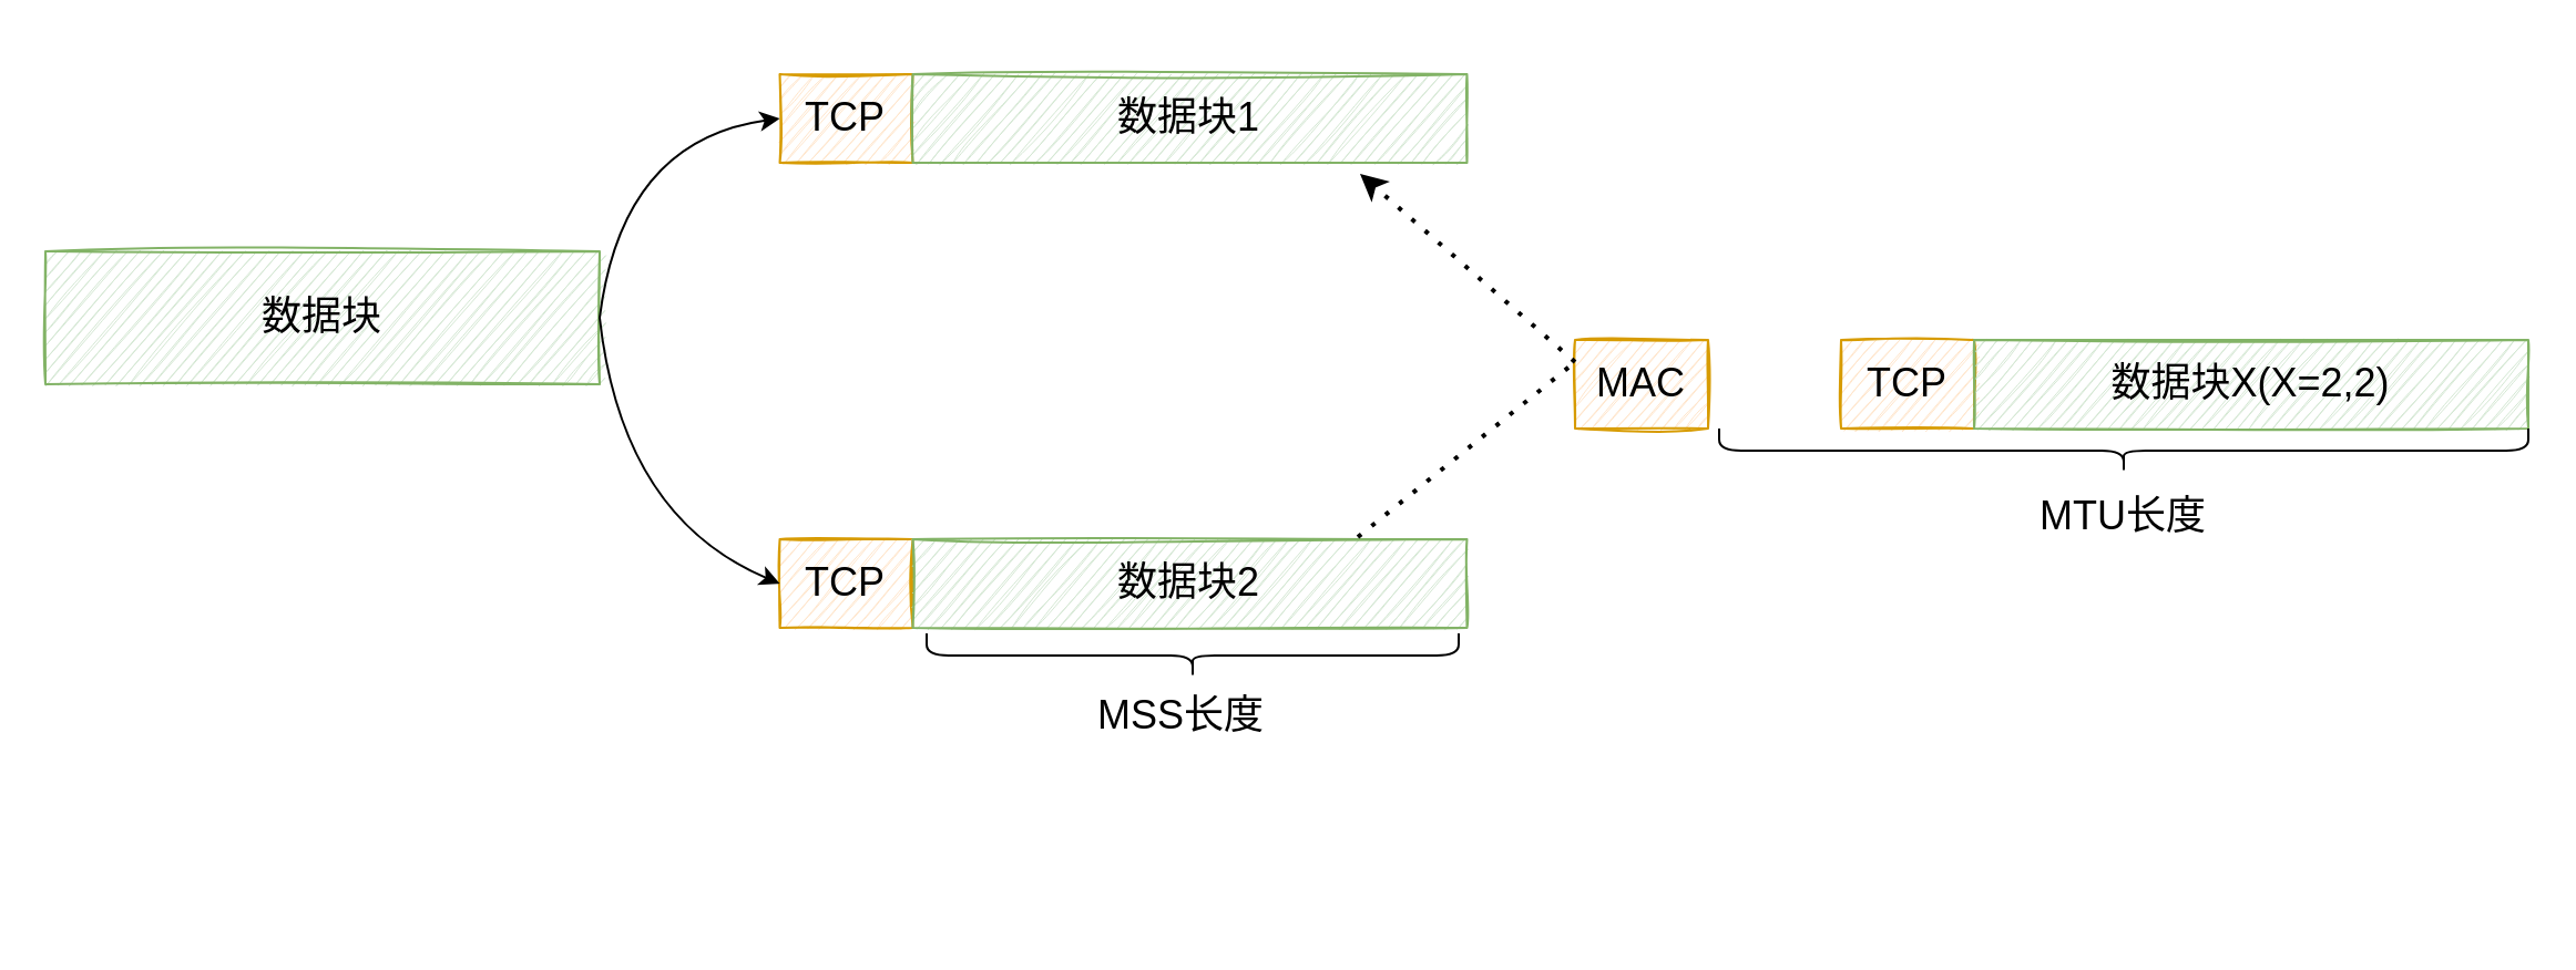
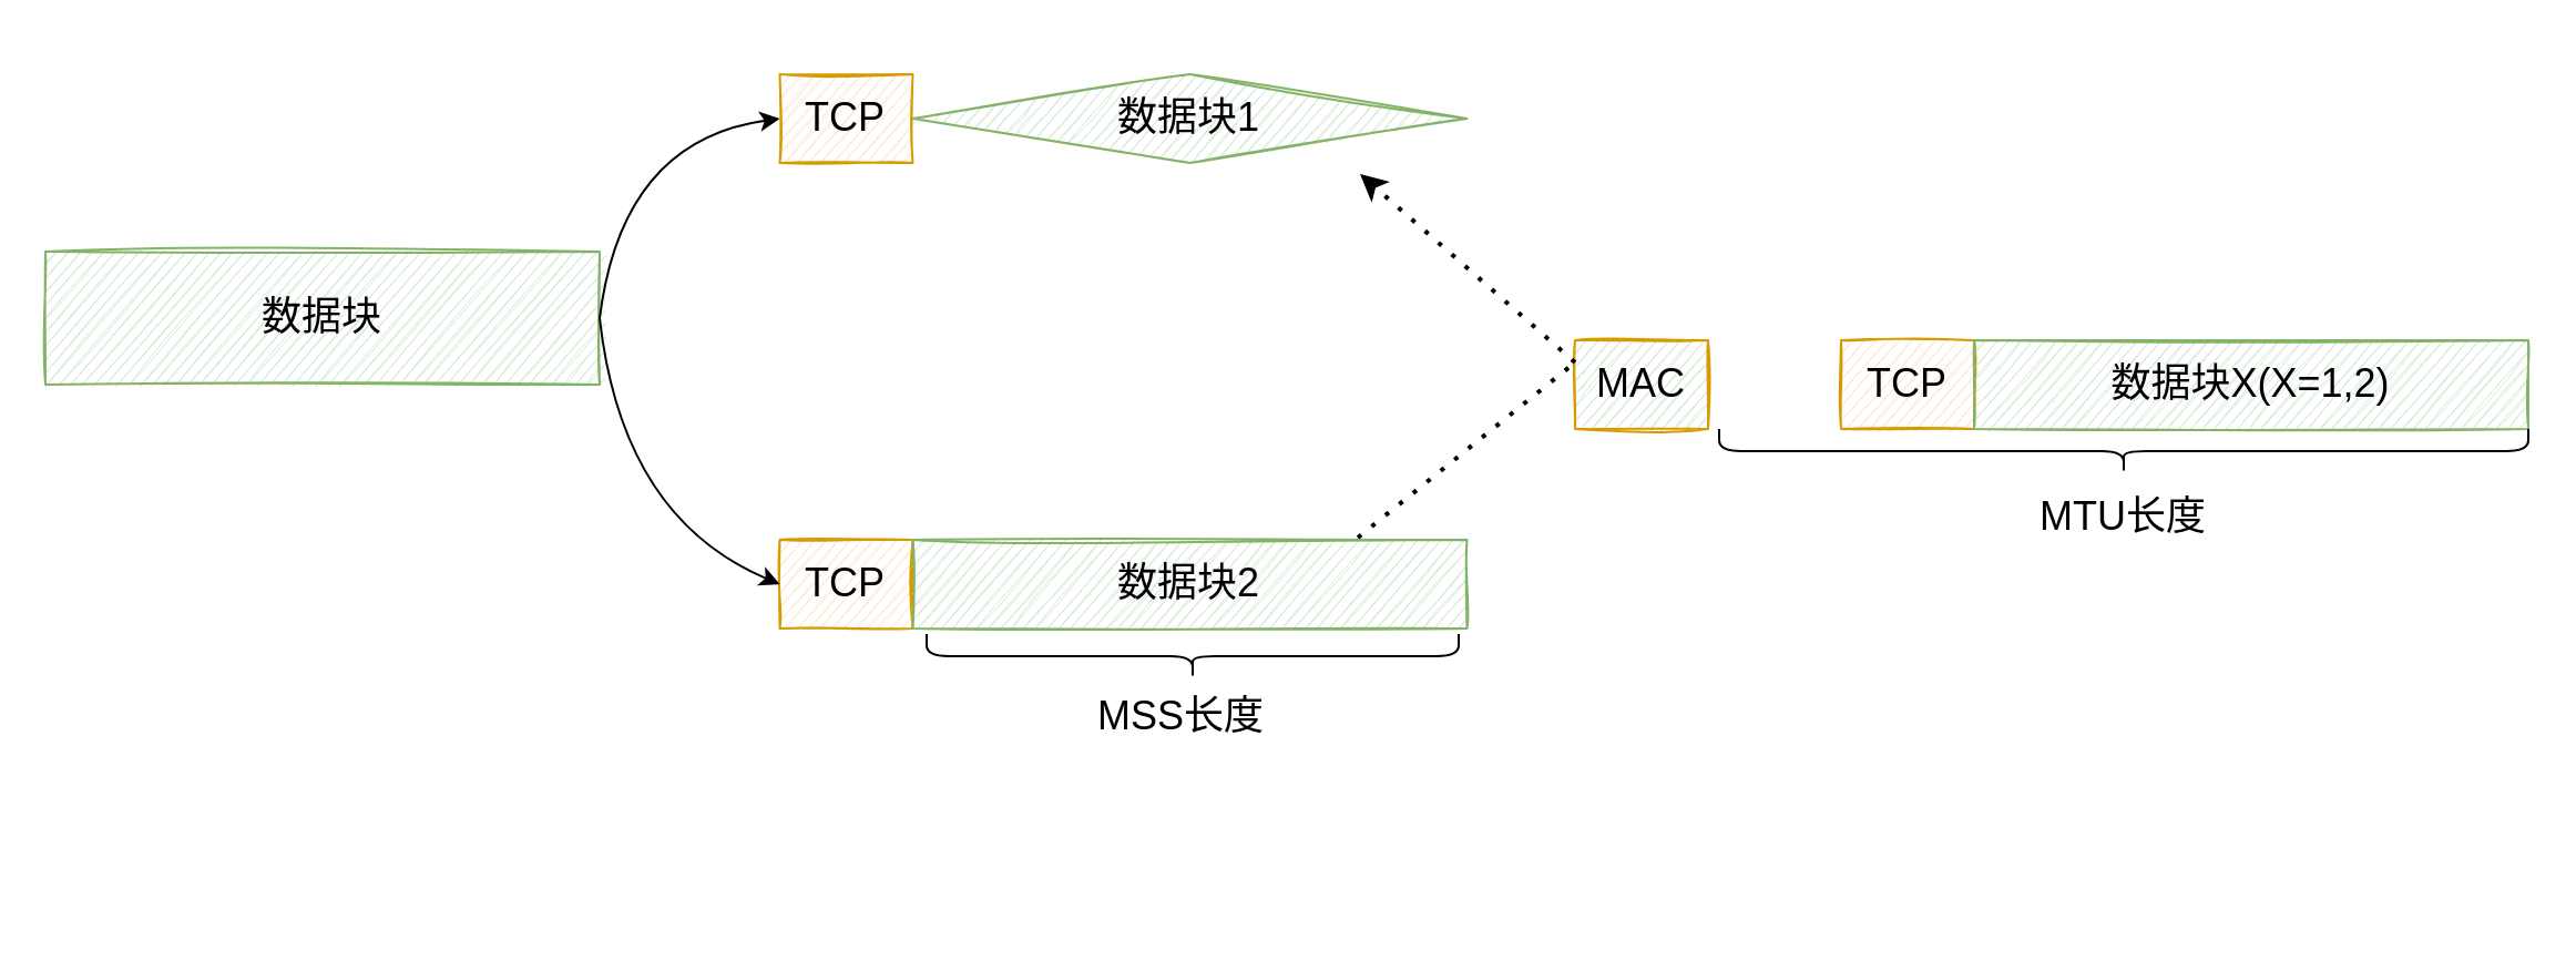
  <mxCell id="0" />
  <mxCell id="1" parent="0" />
  <mxCell id="2" value="数据块" style="rounded=0;whiteSpace=wrap;html=1;sketch=1;fontSize=18;fillColor=#d5e8d4;strokeColor=#82b366;" vertex="1" parent="1"><mxGeometry x="20" y="113" width="250" height="60" as="geometry" /></mxCell>
  <mxCell id="3" value="&lt;font style=&quot;font-size: 18px&quot;&gt;TCP&lt;/font&gt;" style="rounded=0;whiteSpace=wrap;html=1;sketch=1;fontSize=18;fillColor=#ffe6cc;strokeColor=#d79b00;" vertex="1" parent="1"><mxGeometry x="351.25" y="33" width="60" height="40" as="geometry" /></mxCell>
- <mxCell id="4" value="数据块1" style="rounded=0;whiteSpace=wrap;html=1;sketch=1;fontSize=18;fillColor=#d5e8d4;strokeColor=#82b366;" vertex="1" parent="1"><mxGeometry x="411.25" y="33" width="250" height="40" as="geometry" /></mxCell>
+ <mxCell id="4" value="数据块1" style="rhombus;whiteSpace=wrap;html=1;sketch=1;fontSize=18;fillColor=#d5e8d4;strokeColor=#82b366;" vertex="1" parent="1"><mxGeometry x="411.25" y="33" width="250" height="40" as="geometry" /></mxCell>
  <mxCell id="5" value="&lt;font style=&quot;font-size: 18px&quot;&gt;TCP&lt;/font&gt;" style="rounded=0;whiteSpace=wrap;html=1;sketch=1;fontSize=18;fillColor=#ffe6cc;strokeColor=#d79b00;" vertex="1" parent="1"><mxGeometry x="351.25" y="243" width="60" height="40" as="geometry" /></mxCell>
  <mxCell id="6" value="数据块2" style="rounded=0;whiteSpace=wrap;html=1;sketch=1;fontSize=18;fillColor=#d5e8d4;strokeColor=#82b366;" vertex="1" parent="1"><mxGeometry x="411.25" y="243" width="250" height="40" as="geometry" /></mxCell>
  <mxCell id="7" value="&lt;font style=&quot;font-size: 18px&quot;&gt;TCP&lt;/font&gt;" style="rounded=0;whiteSpace=wrap;html=1;sketch=1;fontSize=18;fillColor=#ffe6cc;strokeColor=#d79b00;" vertex="1" parent="1"><mxGeometry x="830" y="153" width="60" height="40" as="geometry" /></mxCell>
- <mxCell id="8" value="数据块X(X=2,2)" style="rounded=0;whiteSpace=wrap;html=1;sketch=1;fontSize=18;fillColor=#d5e8d4;strokeColor=#82b366;" vertex="1" parent="1"><mxGeometry x="890" y="153" width="250" height="40" as="geometry" /></mxCell>
- <mxCell id="9" value="MAC" style="rounded=0;whiteSpace=wrap;html=1;sketch=1;fontSize=18;fillColor=#ffe6cc;strokeColor=#d79b00;" vertex="1" parent="1"><mxGeometry x="710" y="153" width="60" height="40" as="geometry" /></mxCell>
+ <mxCell id="8" value="数据块X(X=1,2)" style="rounded=0;whiteSpace=wrap;html=1;sketch=1;fontSize=18;fillColor=#d5e8d4;strokeColor=#82b366;" vertex="1" parent="1"><mxGeometry x="890" y="153" width="250" height="40" as="geometry" /></mxCell>
+ <mxCell id="9" value="MAC" style="rounded=0;whiteSpace=wrap;html=1;sketch=1;fontSize=18;fillColor=#d5e8d4;strokeColor=#d79b00;" vertex="1" parent="1"><mxGeometry x="710" y="153" width="60" height="40" as="geometry" /></mxCell>
  <mxCell id="10" value="" style="endArrow=classic;html=1;exitX=1;exitY=0.5;exitDx=0;exitDy=0;entryX=0;entryY=0.5;entryDx=0;entryDy=0;curved=1;" edge="1" parent="1" source="2" target="3"><mxGeometry width="50" height="50" relative="1" as="geometry"><mxPoint x="460" y="173" as="sourcePoint" /><mxPoint x="510" y="123" as="targetPoint" /><Array as="points"><mxPoint x="280" y="63" /></Array></mxGeometry></mxCell>
  <mxCell id="11" value="" style="endArrow=classic;html=1;exitX=1;exitY=0.5;exitDx=0;exitDy=0;entryX=0;entryY=0.5;entryDx=0;entryDy=0;curved=1;" edge="1" parent="1" source="2" target="5"><mxGeometry width="50" height="50" relative="1" as="geometry"><mxPoint x="360" y="203" as="sourcePoint" /><mxPoint x="410" y="153" as="targetPoint" /><Array as="points"><mxPoint x="280" y="233" /></Array></mxGeometry></mxCell>
  <mxCell id="12" value="" style="shape=curlyBracket;whiteSpace=wrap;html=1;rounded=1;rotation=-90;" vertex="1" parent="1"><mxGeometry x="947.5" y="20.5" width="20" height="365" as="geometry" /></mxCell>
  <mxCell id="13" value="&lt;font style=&quot;font-size: 18px&quot;&gt;MTU长度&lt;/font&gt;" style="text;html=1;strokeColor=none;fillColor=none;align=center;verticalAlign=middle;whiteSpace=wrap;rounded=0;" vertex="1" parent="1"><mxGeometry x="905" y="223" width="105" height="20" as="geometry" /></mxCell>
  <mxCell id="14" value="" style="shape=curlyBracket;whiteSpace=wrap;html=1;rounded=1;rotation=-90;" vertex="1" parent="1"><mxGeometry x="527.5" y="175.5" width="20" height="240" as="geometry" /></mxCell>
  <mxCell id="15" value="&lt;font style=&quot;font-size: 18px&quot;&gt;MSS长度&lt;/font&gt;" style="text;html=1;strokeColor=none;fillColor=none;align=center;verticalAlign=middle;whiteSpace=wrap;rounded=0;" vertex="1" parent="1"><mxGeometry x="480" y="313" width="105" height="20" as="geometry" /></mxCell>
  <mxCell id="16" value="" style="endArrow=classic;dashed=1;html=1;dashPattern=1 3;strokeWidth=2;entryX=0.807;entryY=1.125;entryDx=0;entryDy=0;entryPerimeter=0;exitX=0;exitY=0.25;exitDx=0;exitDy=0;" edge="1" parent="1" source="9" target="4"><mxGeometry width="50" height="50" relative="1" as="geometry"><mxPoint x="690" y="113" as="sourcePoint" /><mxPoint x="740" y="63" as="targetPoint" /></mxGeometry></mxCell>
  <mxCell id="17" value="" style="endArrow=none;dashed=1;html=1;dashPattern=1 3;strokeWidth=2;exitX=0.803;exitY=-0.025;exitDx=0;exitDy=0;exitPerimeter=0;" edge="1" parent="1" source="6"><mxGeometry width="50" height="50" relative="1" as="geometry"><mxPoint x="610" y="203" as="sourcePoint" /><mxPoint x="710" y="163" as="targetPoint" /></mxGeometry></mxCell>
